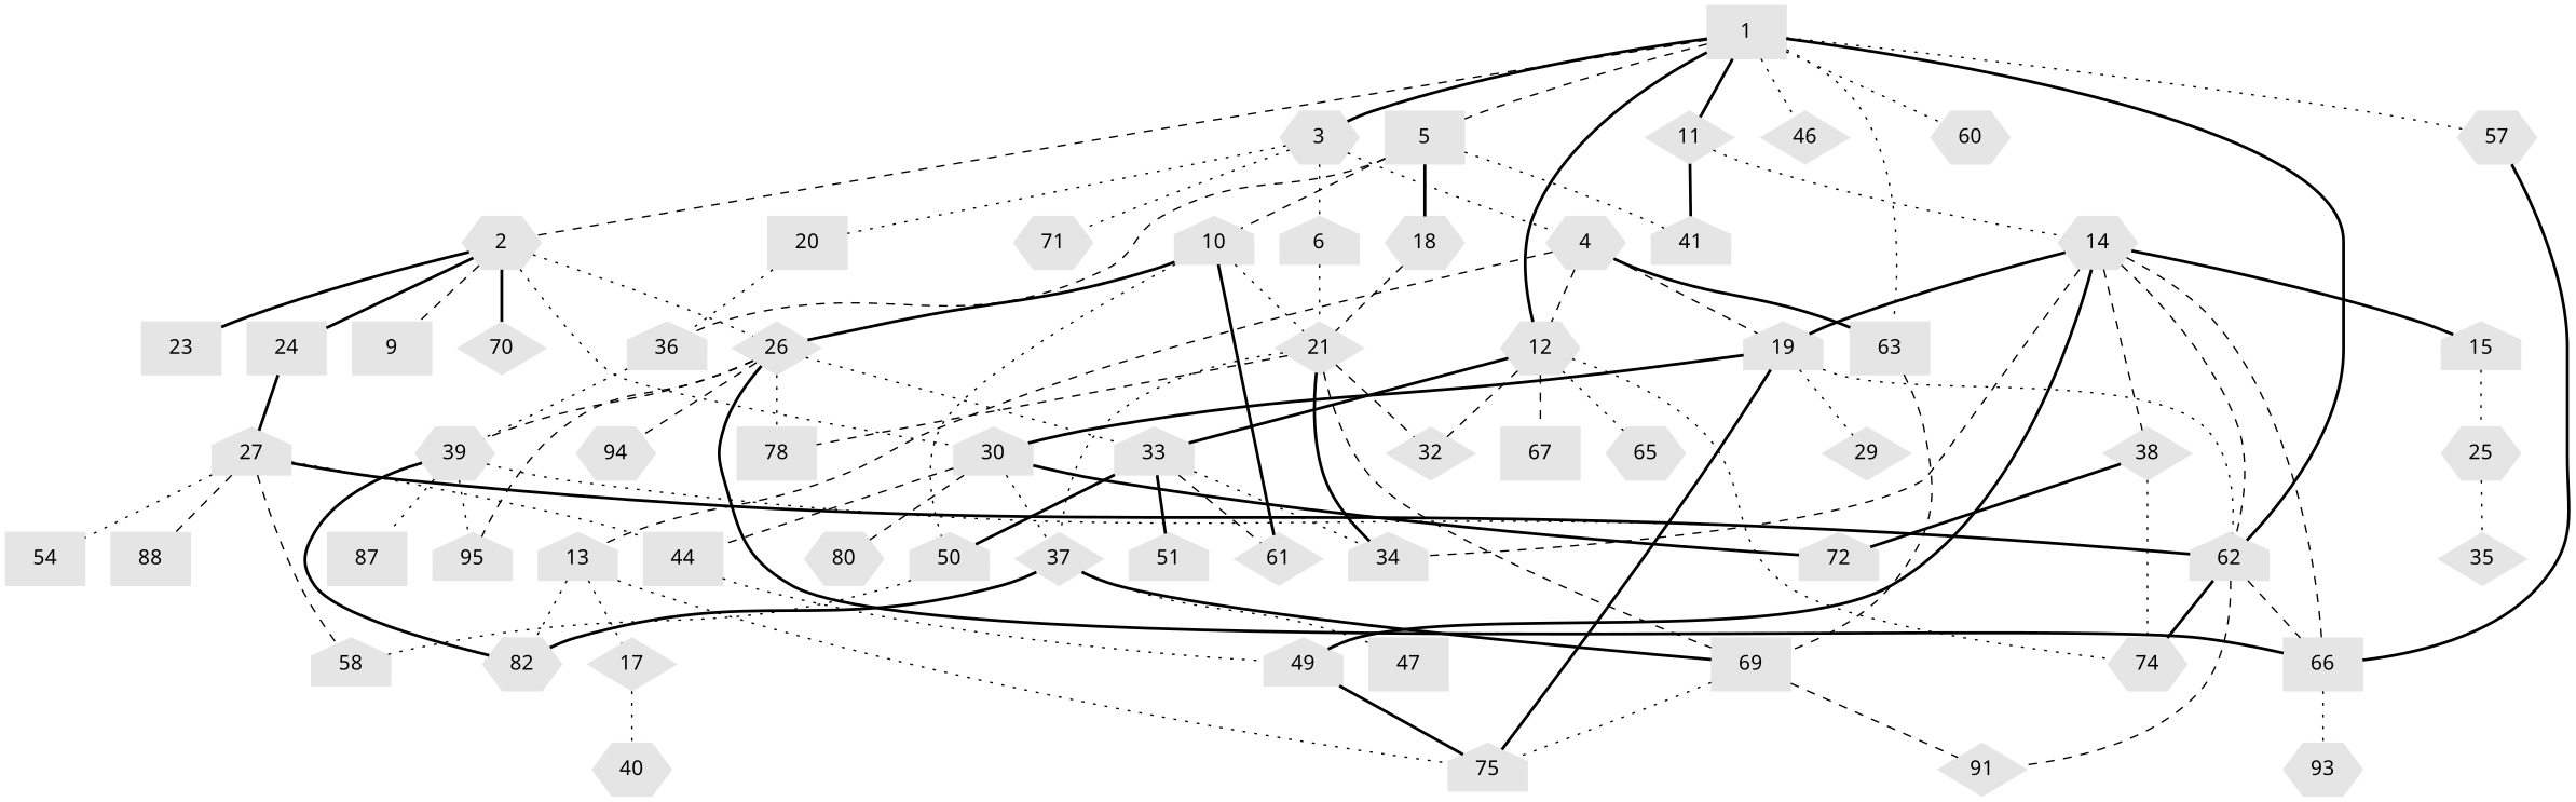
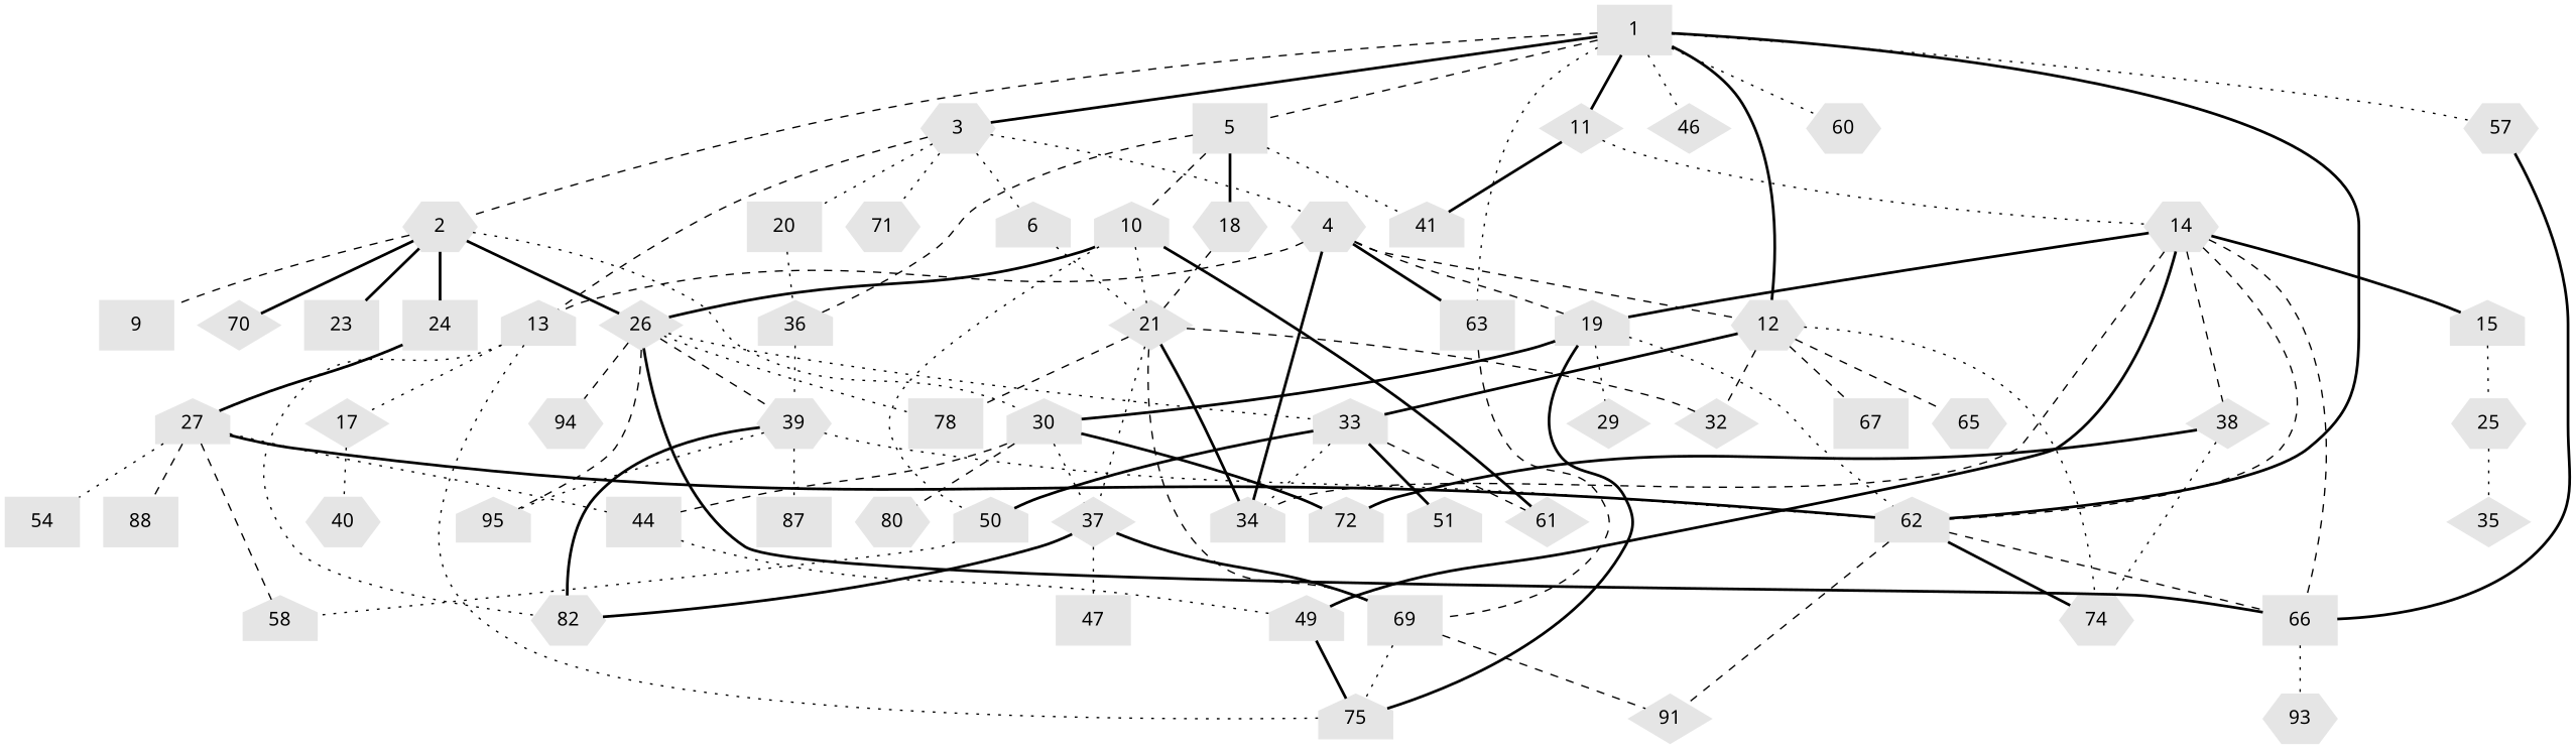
  graph {
    fontname="Noto Sans"
    node [color=gray90 fontname="Noto Sans" shape=house style=filled]
    edge [fontname="Noto Sans" style=dotted]
    1 [shape=box super="+8"]
    2 [shape=hexagon super="+22"]
    3 [shape=hexagon super="+7"]
    5 [shape=box super="+16"]
    11 [shape=diamond super="+56"]
    12 [shape=hexagon super="+31"]
    46 [shape=diamond]
    57 [shape=hexagon]
    60 [shape=hexagon]
    62 [super="+83"]
    63 [shape=box]
    9 [shape=box]
    23 [shape=box super="+48"]
    24 [shape=box]
    26 [shape=diamond super="+45"]
    30 [super="+85"]
    70 [shape=diamond]
    4 [shape=hexagon super="+53"]
    6
    13 [super="+96"]
    20 [shape=box]
    71 [shape=hexagon]
    10 [super="+89"]
    18 [shape=hexagon super="+92"]
    36
    41
    14 [shape=hexagon super="+28"]
    32 [shape=diamond]
    33 [super="+42"]
    65 [shape=hexagon super="+68"]
    67 [shape=box]
    74 [shape=hexagon]
    66 [shape=box super="+73"]
    91 [shape=diamond]
    69 [shape=box super="+76"]
    27 [super="+43"]
    78 [shape=box]
    39 [shape=hexagon super="+77"]
    94 [shape=hexagon]
    95
    37 [shape=diamond super="+59"]
    44 [shape=box]
    72
    80 [shape=hexagon]
    19
    34 [super="+90"]
    21 [shape=diamond super="+79"]
    17 [shape=diamond]
    75 [super="+86"]
    82 [shape=hexagon]
    29 [shape=diamond]
    50 [super="+55"]
    61 [shape=diamond super="+84"]
    58
    15
    38 [shape=diamond super="+52"]
    49 [super="+64"]
    51
    40 [shape=hexagon]
    25 [shape=hexagon super="+81"]
    93 [shape=hexagon]
    35 [shape=diamond]
    47 [shape=box]
    54 [shape=box]
    88 [shape=box]
    87 [shape=box]
    1 -- 2 [style=dashed]
    1 -- 3 [style=bold]
    1 -- 5 [style=dashed]
    1 -- 11 [style=bold]
    1 -- 12 [style=bold]
    1 -- 46
    1 -- 57
    1 -- 60
    1 -- 62 [style=bold]
    1 -- 63
    2 -- 9 [style=dashed]
    2 -- 23 [style=bold]
    2 -- 24 [style=bold]
-   2 -- 26
+   2 -- 26 [style=bold]
    2 -- 30
    2 -- 70 [style=bold]
    3 -- 4
    3 -- 6
+   3 -- 13 [style=dashed]
    3 -- 20
    3 -- 71
    5 -- 10 [style=dashed]
    5 -- 18 [style=bold]
    5 -- 36 [style=dashed]
    5 -- 41
    11 -- 41 [style=bold]
    11 -- 14
    12 -- 32 [style=dashed]
    12 -- 33 [style=bold]
-   12 -- 65
+   12 -- 65 [style=dashed]
    12 -- 67 [style=dashed]
    12 -- 74
    57 -- 66 [style=bold]
    62 -- 74 [style=bold]
    62 -- 66 [style=dashed]
    62 -- 91 [style=dashed]
    63 -- 69 [style=dashed]
    24 -- 27 [style=bold]
    26 -- 33
    26 -- 66 [style=bold]
    26 -- 78
    26 -- 39 [style=dashed]
    26 -- 94 [style=dashed]
    26 -- 95 [style=dashed]
    30 -- 37
    30 -- 44 [style=dashed]
    30 -- 72 [style=bold]
    30 -- 80 [style=dashed]
    4 -- 12 [style=dashed]
    4 -- 63 [style=bold]
    4 -- 13 [style=dashed]
    4 -- 19 [style=dashed]
+   4 -- 34 [style=bold]
    6 -- 21
    13 -- 17
    13 -- 75
    13 -- 82
    20 -- 36
    10 -- 26 [style=bold]
    10 -- 21
    10 -- 50 [weight=2]
    10 -- 61 [style=bold]
    18 -- 21 [style=dashed]
    36 -- 39
    14 -- 62 [style=dashed]
    14 -- 66 [style=dashed]
    14 -- 19 [style=bold]
    14 -- 34 [style=dashed]
    14 -- 15 [style=bold]
    14 -- 38 [style=dashed]
    14 -- 49 [style=bold]
    33 -- 34
    33 -- 50 [style=bold]
    33 -- 61 [style=dashed]
    33 -- 51 [style=bold]
    66 -- 93
    69 -- 91 [style=dashed]
    69 -- 75
    27 -- 62 [style=bold]
    27 -- 44
    27 -- 58 [style=dashed]
    27 -- 54
    27 -- 88 [style=dashed]
    39 -- 62
    39 -- 95
    39 -- 82 [style=bold]
    39 -- 87
    37 -- 69 [style=bold]
    37 -- 82 [style=bold]
    37 -- 47
    44 -- 49
    19 -- 62
    19 -- 30 [style=bold]
    19 -- 75 [style=bold]
    19 -- 29
    21 -- 32 [style=dashed]
    21 -- 69 [style=dashed]
    21 -- 78 [style=dashed]
    21 -- 37
    21 -- 34 [style=bold]
    17 -- 40
    50 -- 58
    15 -- 25
    38 -- 74
    38 -- 72 [style=bold]
    49 -- 75 [style=bold]
    25 -- 35
  }
